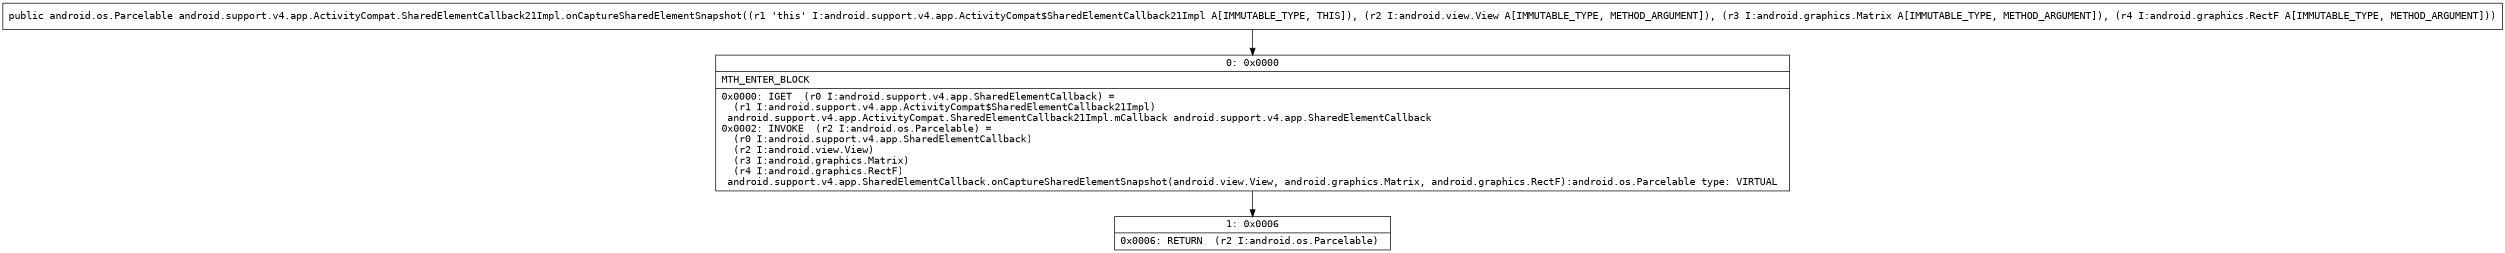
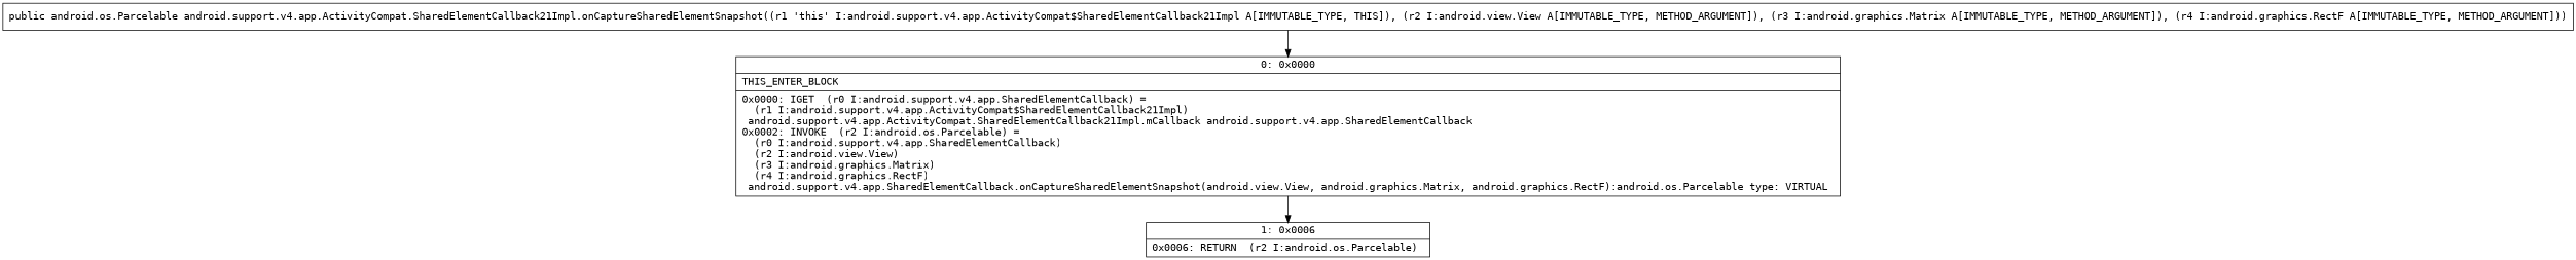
  digraph {
    fontname="DejaVu Sans Mono"
    node [shape=record fontname="DejaVu Sans Mono"]
    edge [fontname="DejaVu Sans Mono"]
-   n1 [label="{0\:\ 0x0000|MTH_ENTER_BLOCK\l|0x0000: IGET  (r0 I:android.support.v4.app.SharedElementCallback) = \l  (r1 I:android.support.v4.app.ActivityCompat$SharedElementCallback21Impl)\l android.support.v4.app.ActivityCompat.SharedElementCallback21Impl.mCallback android.support.v4.app.SharedElementCallback \l0x0002: INVOKE  (r2 I:android.os.Parcelable) = \l  (r0 I:android.support.v4.app.SharedElementCallback)\l  (r2 I:android.view.View)\l  (r3 I:android.graphics.Matrix)\l  (r4 I:android.graphics.RectF)\l android.support.v4.app.SharedElementCallback.onCaptureSharedElementSnapshot(android.view.View, android.graphics.Matrix, android.graphics.RectF):android.os.Parcelable type: VIRTUAL \l}"]
+   n1 [label="{0\:\ 0x0000|THIS_ENTER_BLOCK\l|0x0000: IGET  (r0 I:android.support.v4.app.SharedElementCallback) = \l  (r1 I:android.support.v4.app.ActivityCompat$SharedElementCallback21Impl)\l android.support.v4.app.ActivityCompat.SharedElementCallback21Impl.mCallback android.support.v4.app.SharedElementCallback \l0x0002: INVOKE  (r2 I:android.os.Parcelable) = \l  (r0 I:android.support.v4.app.SharedElementCallback)\l  (r2 I:android.view.View)\l  (r3 I:android.graphics.Matrix)\l  (r4 I:android.graphics.RectF)\l android.support.v4.app.SharedElementCallback.onCaptureSharedElementSnapshot(android.view.View, android.graphics.Matrix, android.graphics.RectF):android.os.Parcelable type: VIRTUAL \l}"]
    n2 [label="{1\:\ 0x0006|0x0006: RETURN  (r2 I:android.os.Parcelable) \l}"]
    n3 [label="{public android.os.Parcelable android.support.v4.app.ActivityCompat.SharedElementCallback21Impl.onCaptureSharedElementSnapshot((r1 'this' I:android.support.v4.app.ActivityCompat$SharedElementCallback21Impl A[IMMUTABLE_TYPE, THIS]), (r2 I:android.view.View A[IMMUTABLE_TYPE, METHOD_ARGUMENT]), (r3 I:android.graphics.Matrix A[IMMUTABLE_TYPE, METHOD_ARGUMENT]), (r4 I:android.graphics.RectF A[IMMUTABLE_TYPE, METHOD_ARGUMENT])) }"]
    n1 -> n2
    n3 -> n1
  }
